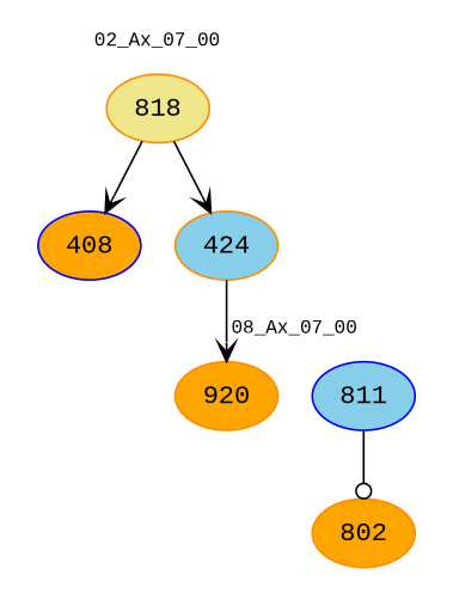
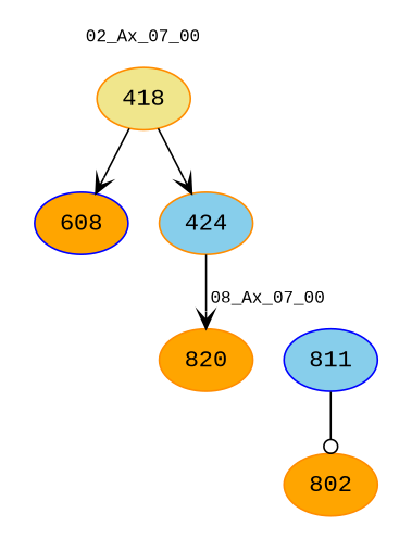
  digraph {
    fontname="Liberation Mono"
    node [color=darkorange fillcolor=orange fontname="Liberation Mono" style=filled]
    edge [arrowhead=vee color=black fontname="Liberation Mono"]
-   n1 [fillcolor=khaki label=818]
-   n2 [color=blue label=408]
+   n1 [fillcolor=khaki label=418]
+   n2 [color=blue label=608]
    n3 [fillcolor=skyblue label=424]
    n4 [color=blue fillcolor=skyblue label=811]
    n5 [label=802]
-   n6 [label=920]
+   n6 [label=820]
    subgraph cluster_1 {
      color=white
      fontsize=10
      label="02_Ax_07_00"
      n1
      n2
      n3
    }
    subgraph cluster_2 {
      color=white
      fontsize=10
      label="08_Ax_07_00"
      n4
      n5
      n6
    }
    n1 -> n2
    n1 -> n3
    n3 -> n6
    n4 -> n5 [arrowhead=odot]
  }
